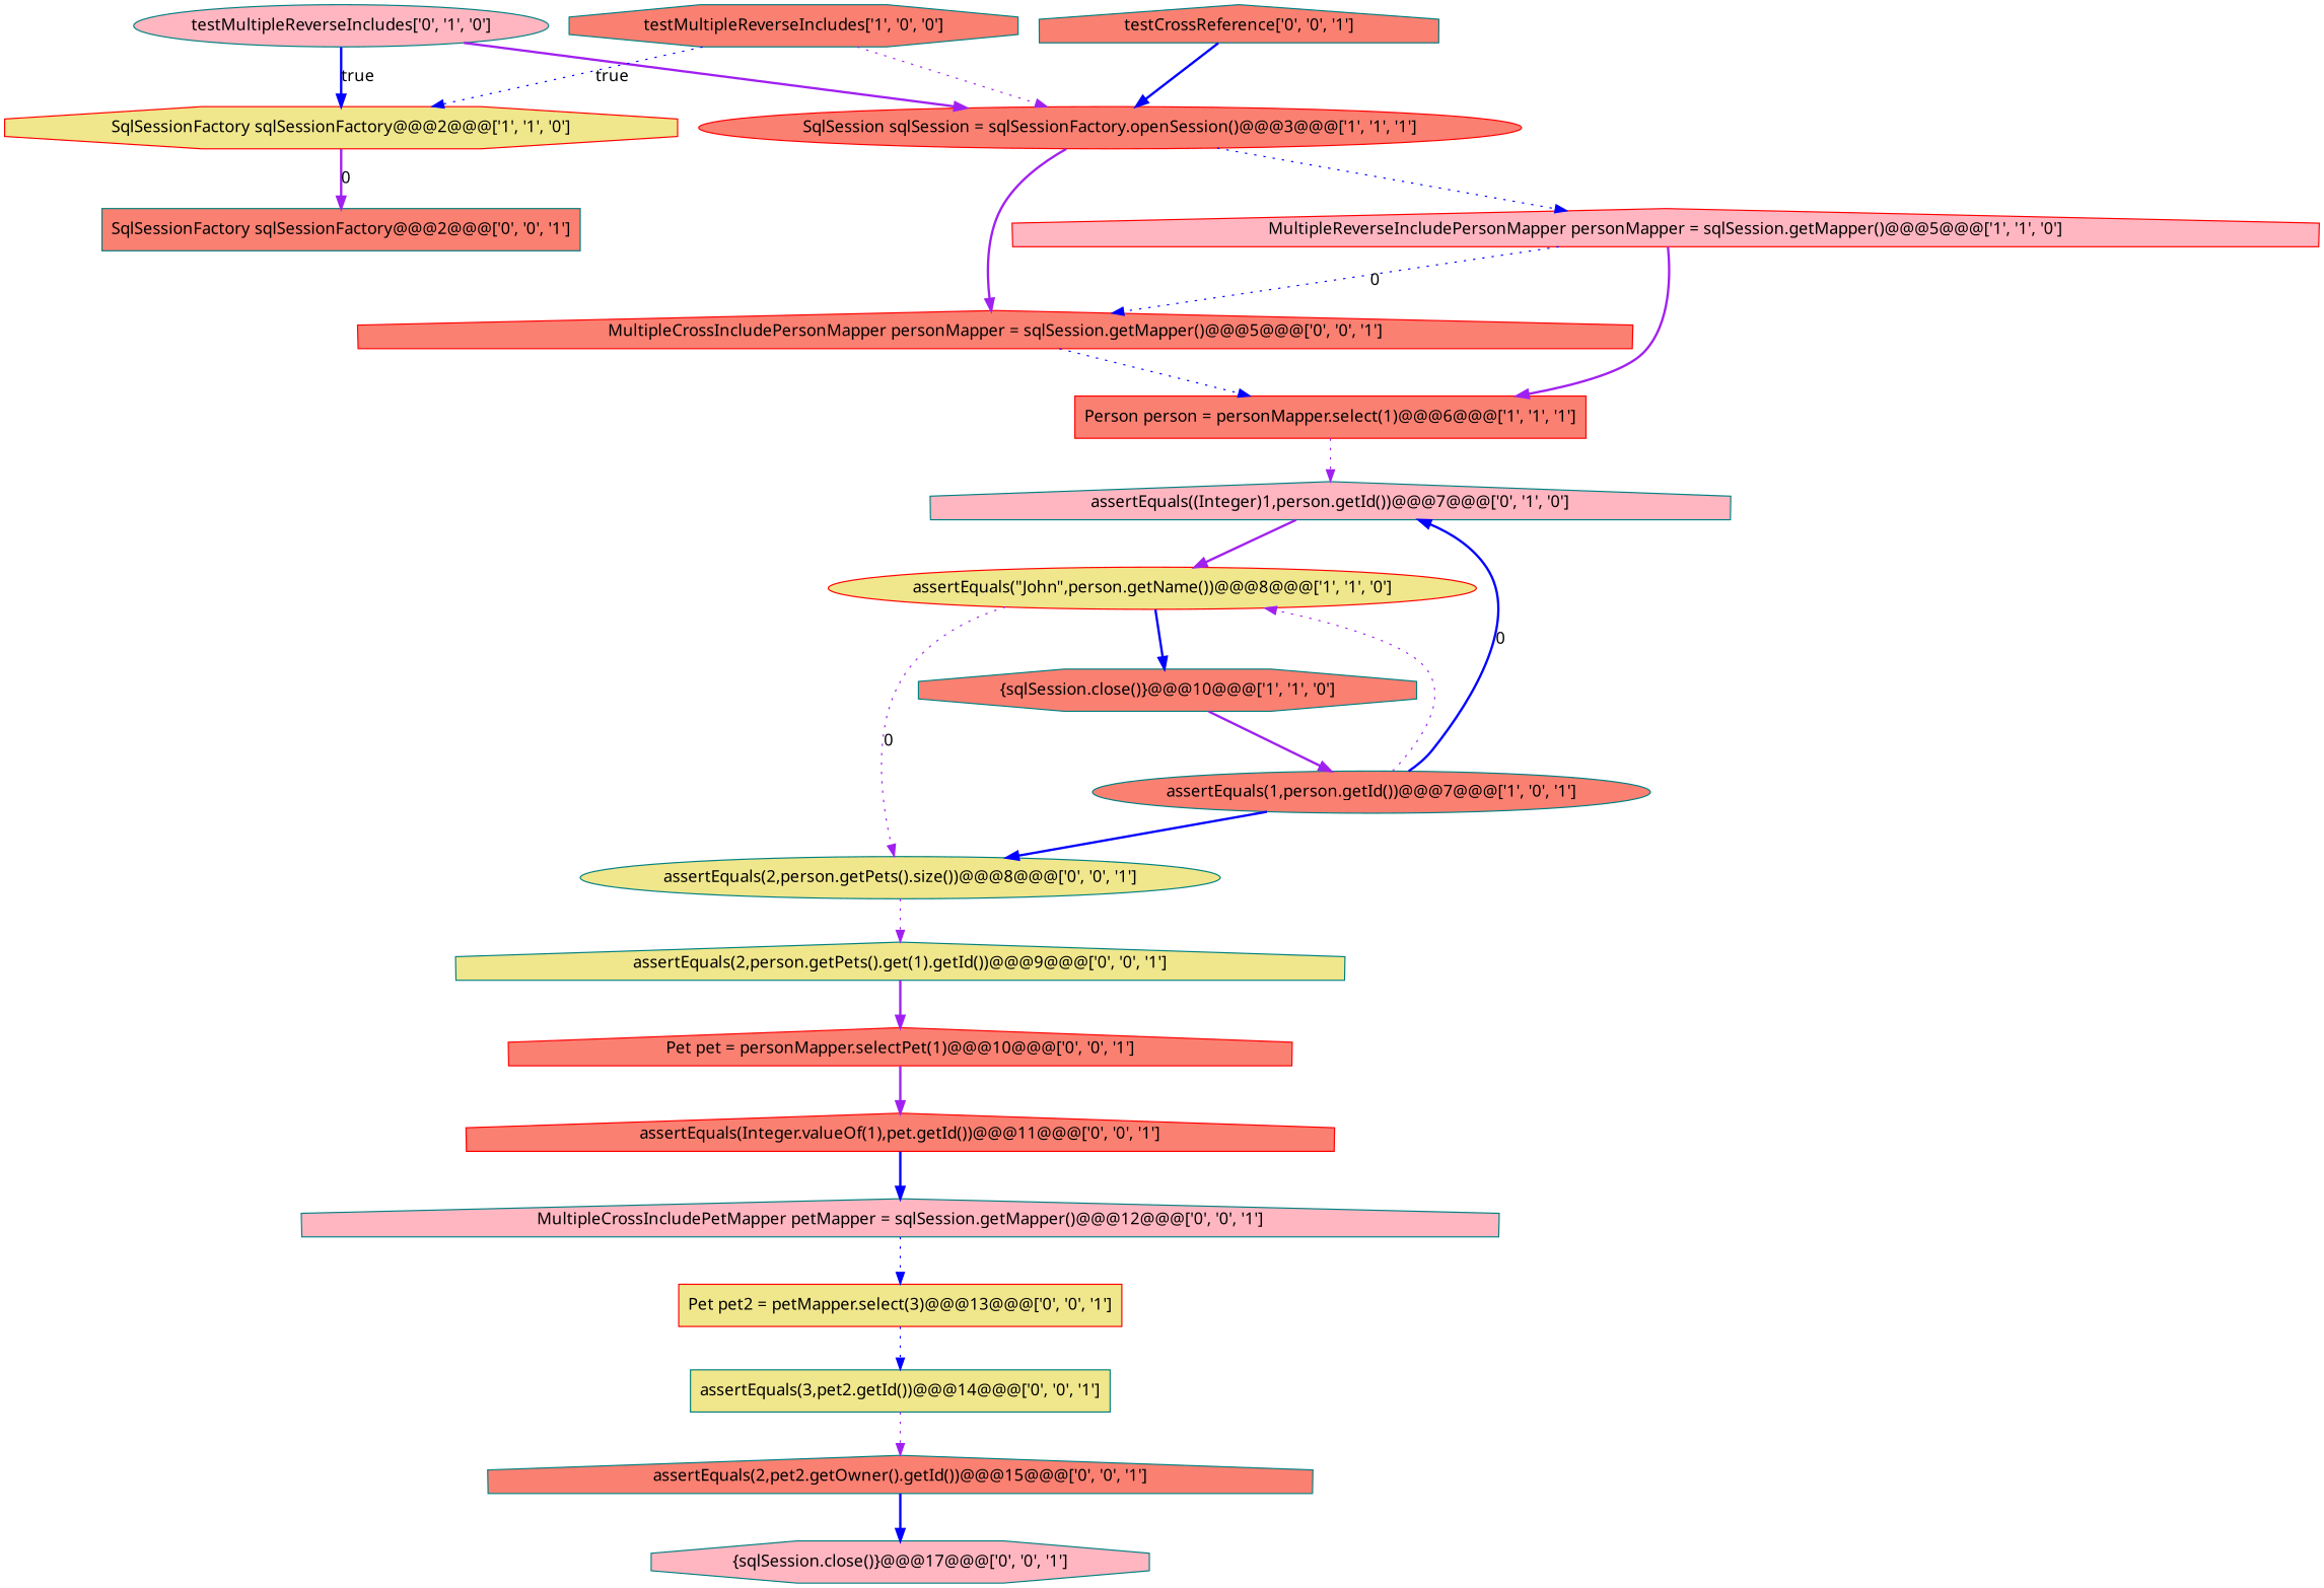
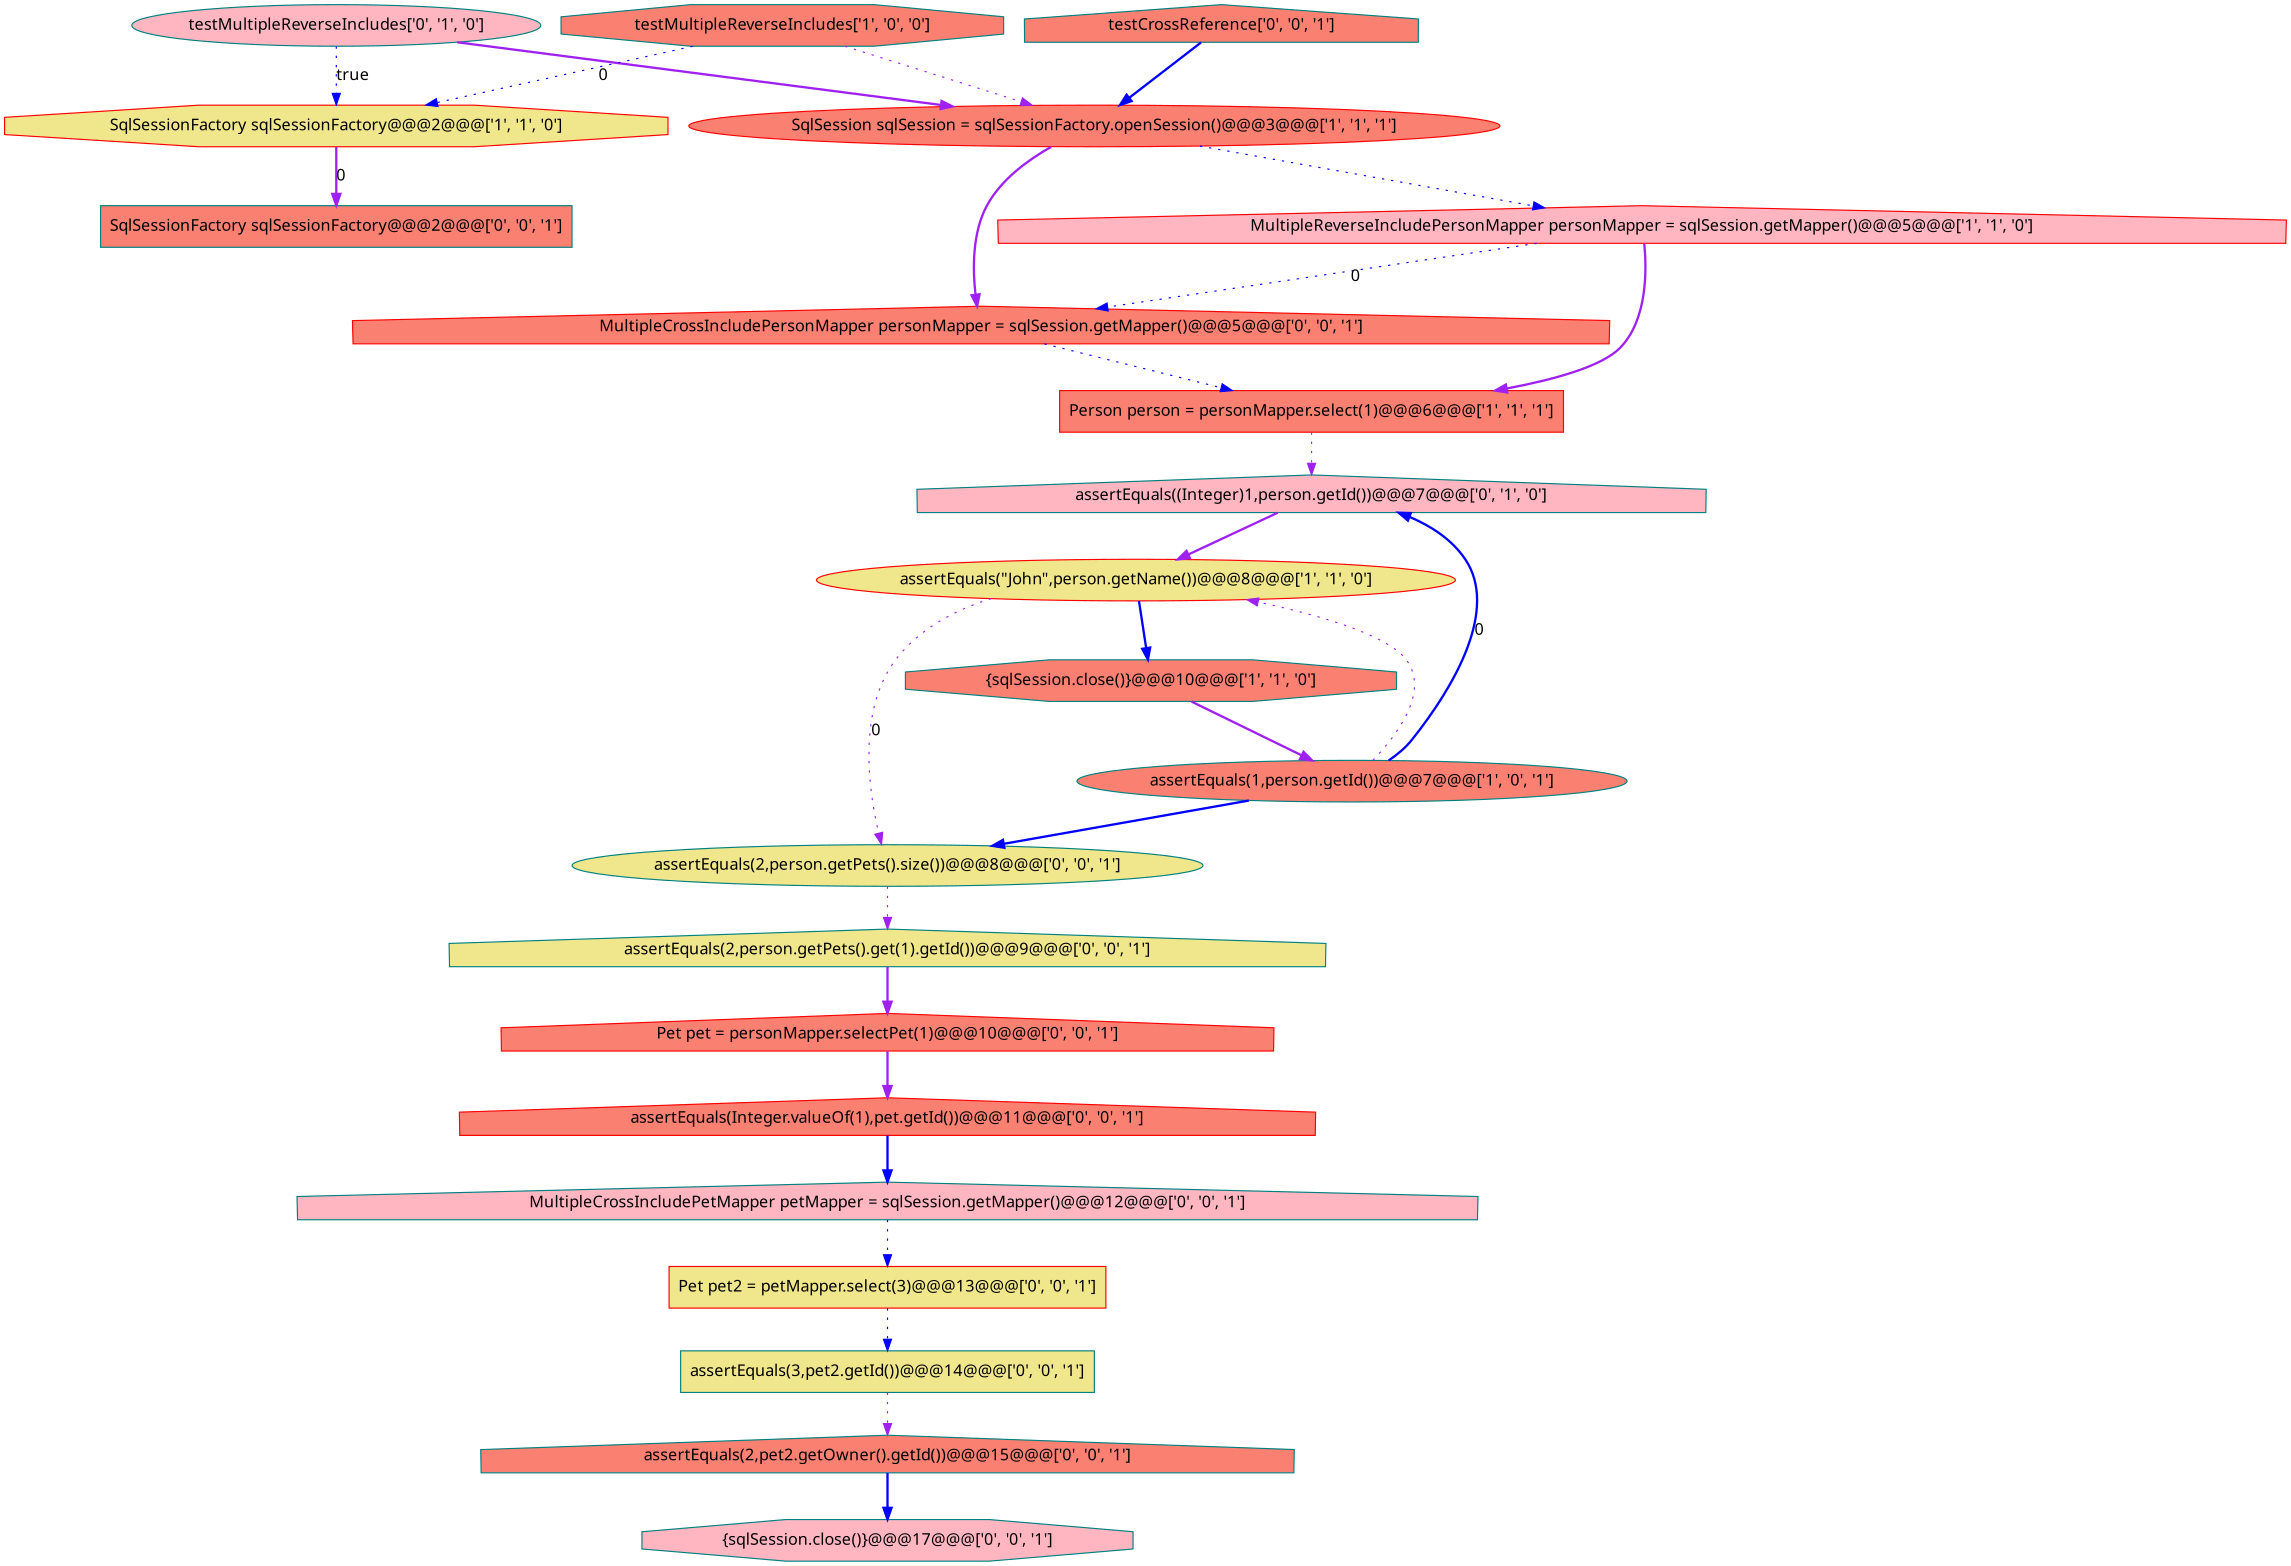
  digraph {
    fontname="Noto Sans"
    node [color=teal fillcolor=salmon fontname="Noto Sans" shape=house style=filled]
    edge [color=purple fontname="Noto Sans" style=bold]
    n1 [color=red fillcolor=khaki label="SqlSessionFactory sqlSessionFactory@@@2@@@['1', '1', '0']" shape=octagon]
    n2 [label="SqlSessionFactory sqlSessionFactory@@@2@@@['0', '0', '1']" shape=box]
    n3 [fillcolor=khaki label="assertEquals(3,pet2.getId())@@@14@@@['0', '0', '1']" shape=box]
    n4 [label="assertEquals(2,pet2.getOwner().getId())@@@15@@@['0', '0', '1']"]
    n5 [fillcolor=lightpink label="{sqlSession.close()}@@@17@@@['0', '0', '1']" shape=octagon]
    n6 [fillcolor=lightpink label="MultipleCrossIncludePetMapper petMapper = sqlSession.getMapper()@@@12@@@['0', '0', '1']"]
    n7 [color=red fillcolor=khaki label="Pet pet2 = petMapper.select(3)@@@13@@@['0', '0', '1']" shape=box]
    n8 [color=red fillcolor=khaki label="assertEquals(\"John\",person.getName())@@@8@@@['1', '1', '0']" shape=ellipse]
    n9 [label="{sqlSession.close()}@@@10@@@['1', '1', '0']" shape=octagon]
    n10 [fillcolor=khaki label="assertEquals(2,person.getPets().size())@@@8@@@['0', '0', '1']" shape=ellipse]
    n11 [label="assertEquals(1,person.getId())@@@7@@@['1', '0', '1']" shape=ellipse]
    n12 [fillcolor=khaki label="assertEquals(2,person.getPets().get(1).getId())@@@9@@@['0', '0', '1']"]
    n13 [fillcolor=lightpink label="testMultipleReverseIncludes['0', '1', '0']" shape=ellipse]
    n14 [color=red label="SqlSession sqlSession = sqlSessionFactory.openSession()@@@3@@@['1', '1', '1']" shape=ellipse]
    n15 [color=red label="MultipleCrossIncludePersonMapper personMapper = sqlSession.getMapper()@@@5@@@['0', '0', '1']"]
    n16 [color=red fillcolor=lightpink label="MultipleReverseIncludePersonMapper personMapper = sqlSession.getMapper()@@@5@@@['1', '1', '0']"]
    n17 [color=red label="Person person = personMapper.select(1)@@@6@@@['1', '1', '1']" shape=box]
    n18 [fillcolor=lightpink label="assertEquals((Integer)1,person.getId())@@@7@@@['0', '1', '0']"]
    n19 [label="testMultipleReverseIncludes['1', '0', '0']" shape=octagon]
    n20 [color=red label="Pet pet = personMapper.selectPet(1)@@@10@@@['0', '0', '1']"]
    n21 [color=red label="assertEquals(Integer.valueOf(1),pet.getId())@@@11@@@['0', '0', '1']"]
    n22 [label="testCrossReference['0', '0', '1']"]
    n1 -> n2 [label=0]
    n3 -> n4 [style=dotted]
    n4 -> n5 [color=blue]
    n6 -> n7 [color=blue style=dotted]
    n7 -> n3 [color=blue style=dotted]
    n8 -> n9 [color=blue]
    n8 -> n10 [label=0 style=dotted]
    n9 -> n11
    n10 -> n12 [style=dotted]
    n11 -> n8 [style=dotted]
    n11 -> n10 [color=blue]
    n11 -> n18 [color=blue label=0]
    n12 -> n20
-   n13 -> n1 [color=blue label=true]
+   n13 -> n1 [color=blue label=true style=dotted]
    n13 -> n14
    n14 -> n15
    n14 -> n16 [color=blue style=dotted]
    n15 -> n17 [color=blue style=dotted]
    n16 -> n15 [color=blue label=0 style=dotted]
    n16 -> n17
    n17 -> n18 [style=dotted]
    n18 -> n8
-   n19 -> n1 [color=blue label=true style=dotted]
+   n19 -> n1 [color=blue label=0 style=dotted]
    n19 -> n14 [style=dotted]
    n20 -> n21
    n21 -> n6 [color=blue]
    n22 -> n14 [color=blue]
  }
